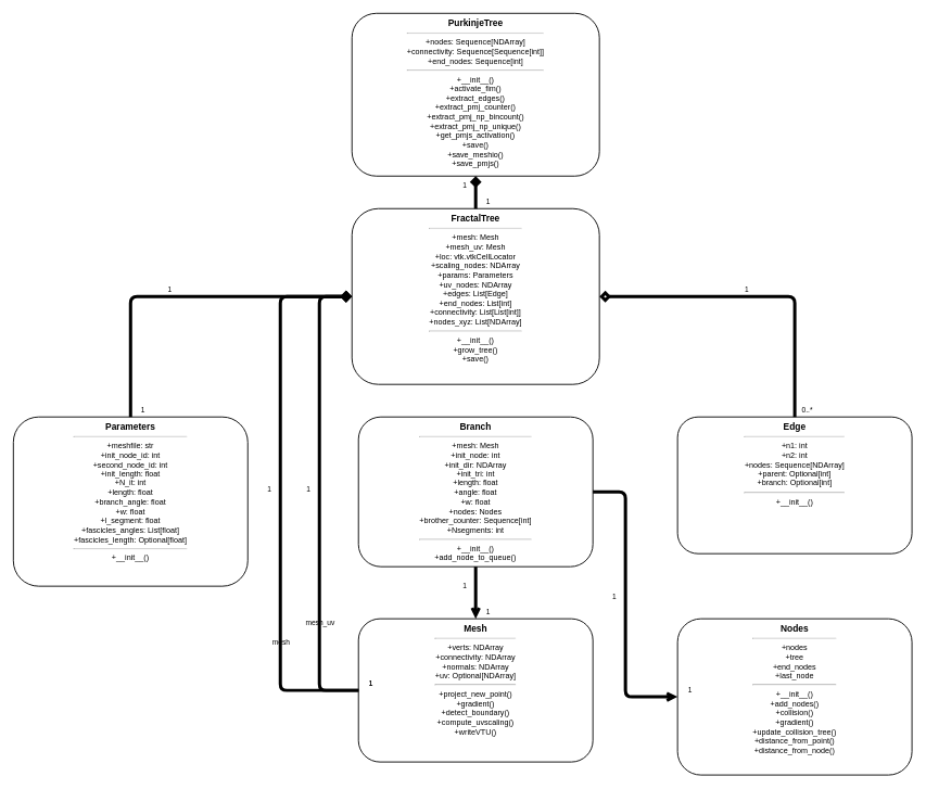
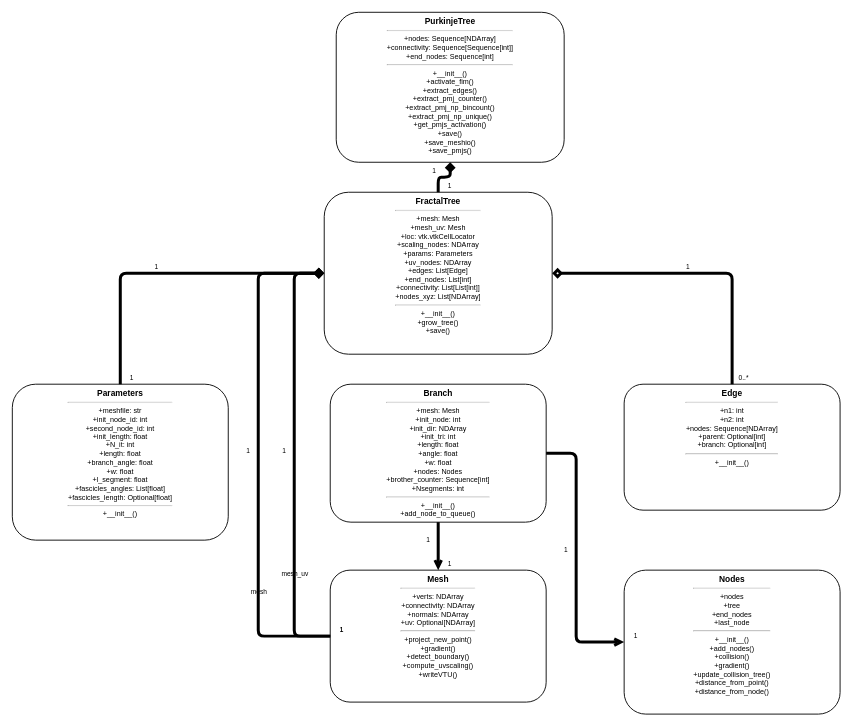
  <mxCell id="0" />
  <mxCell id="1" parent="0" />
- <mxCell id="2" value="&lt;div style=&quot;font-weight: bold; font-size: 14px;&quot;&gt;PurkinjeTree&lt;/div&gt;&lt;hr&gt;&lt;div style=&quot;text-align:center&quot;&gt;+nodes: Sequence[NDArray]&lt;br&gt;+connectivity: Sequence[Sequence[int]]&lt;br&gt;+end_nodes: Sequence[int]&lt;/div&gt;&lt;hr&gt;&lt;div style=&quot;text-align:center&quot;&gt;+__init__()&lt;br&gt;+activate_fim()&lt;br&gt;+extract_edges()&lt;br&gt;+extract_pmj_counter()&lt;br&gt;+extract_pmj_np_bincount()&lt;br&gt;+extract_pmj_np_unique()&lt;br&gt;+get_pmjs_activation()&lt;br&gt;+save()&lt;br&gt;+save_meshio()&lt;br&gt;+save_pmjs()&lt;/div&gt;" style="shape=rectangle;whiteSpace=wrap;html=1;verticalAlign=top;align=center;rounded=1;strokeWidth=1.5;fontSize=12;shadow=0;labelBackgroundColor=none;" vertex="1" parent="1"><mxGeometry x="540" y="20" width="380" height="250" as="geometry" /></mxCell>
+ <mxCell id="2" value="&lt;div style=&quot;font-weight: bold; font-size: 14px;&quot;&gt;PurkinjeTree&lt;/div&gt;&lt;hr&gt;&lt;div style=&quot;text-align:center&quot;&gt;+nodes: Sequence[NDArray]&lt;br&gt;+connectivity: Sequence[Sequence[int]]&lt;br&gt;+end_nodes: Sequence[int]&lt;/div&gt;&lt;hr&gt;&lt;div style=&quot;text-align:center&quot;&gt;+__init__()&lt;br&gt;+activate_fim()&lt;br&gt;+extract_edges()&lt;br&gt;+extract_pmj_counter()&lt;br&gt;+extract_pmj_np_bincount()&lt;br&gt;+extract_pmj_np_unique()&lt;br&gt;+get_pmjs_activation()&lt;br&gt;+save()&lt;br&gt;+save_meshio()&lt;br&gt;+save_pmjs()&lt;/div&gt;" style="shape=rectangle;whiteSpace=wrap;html=1;verticalAlign=top;align=center;rounded=1;strokeWidth=1.5;fontSize=12;shadow=0;labelBackgroundColor=none;" vertex="1" parent="1"><mxGeometry x="560" y="20" width="380" height="250" as="geometry" /></mxCell>
  <mxCell id="3" value="&lt;div style=&quot;font-weight: bold; font-size: 14px;&quot;&gt;FractalTree&lt;/div&gt;&lt;hr&gt;&lt;div style=&quot;text-align:center&quot;&gt;+mesh: Mesh&lt;br&gt;+mesh_uv: Mesh&lt;br&gt;+loc: vtk.vtkCellLocator&lt;br&gt;+scaling_nodes: NDArray&lt;br&gt;+params: Parameters&lt;br&gt;+uv_nodes: NDArray&lt;br&gt;+edges: List[Edge]&lt;br&gt;+end_nodes: List[int]&lt;br&gt;+connectivity: List[List[int]]&lt;br&gt;+nodes_xyz: List[NDArray]&lt;/div&gt;&lt;hr&gt;&lt;div style=&quot;text-align:center&quot;&gt;+__init__()&lt;br&gt;+grow_tree()&lt;br&gt;+save()&lt;/div&gt;" style="shape=rectangle;whiteSpace=wrap;html=1;verticalAlign=top;align=center;rounded=1;strokeWidth=1.5;fontSize=12;shadow=0;labelBackgroundColor=none;" vertex="1" parent="1"><mxGeometry x="540" y="320" width="380" height="270" as="geometry" /></mxCell>
  <mxCell id="4" value="&lt;div style=&quot;font-weight: bold; font-size: 14px;&quot;&gt;Parameters&lt;/div&gt;&lt;hr&gt;&lt;div style=&quot;text-align:center&quot;&gt;+meshfile: str&lt;br&gt;+init_node_id: int&lt;br&gt;+second_node_id: int&lt;br&gt;+init_length: float&lt;br&gt;+N_it: int&lt;br&gt;+length: float&lt;br&gt;+branch_angle: float&lt;br&gt;+w: float&lt;br&gt;+l_segment: float&lt;br&gt;+fascicles_angles: List[float]&lt;br&gt;+fascicles_length: Optional[float]&lt;/div&gt;&lt;hr&gt;&lt;div style=&quot;text-align:center&quot;&gt;+__init__()&lt;/div&gt;" style="shape=rectangle;whiteSpace=wrap;html=1;verticalAlign=top;align=center;rounded=1;strokeWidth=1.5;fontSize=12;shadow=0;labelBackgroundColor=none;" vertex="1" parent="1"><mxGeometry x="20" y="640" width="360" height="260" as="geometry" /></mxCell>
  <mxCell id="5" value="&lt;div style=&quot;font-weight: bold; font-size: 14px;&quot;&gt;Branch&lt;/div&gt;&lt;hr&gt;&lt;div style=&quot;text-align:center&quot;&gt;+mesh: Mesh&lt;br&gt;+init_node: int&lt;br&gt;+init_dir: NDArray&lt;br&gt;+init_tri: int&lt;br&gt;+length: float&lt;br&gt;+angle: float&lt;br&gt;+w: float&lt;br&gt;+nodes: Nodes&lt;br&gt;+brother_counter: Sequence[int]&lt;br&gt;+Nsegments: int&lt;/div&gt;&lt;hr&gt;&lt;div style=&quot;text-align:center&quot;&gt;+__init__()&lt;br&gt;+add_node_to_queue()&lt;/div&gt;" style="shape=rectangle;whiteSpace=wrap;html=1;verticalAlign=top;align=center;rounded=1;strokeWidth=1.5;fontSize=12;shadow=0;labelBackgroundColor=none;" vertex="1" parent="1"><mxGeometry x="550" y="640" width="360" height="230" as="geometry" /></mxCell>
  <mxCell id="6" value="&lt;div style=&quot;font-weight: bold; font-size: 14px;&quot;&gt;Edge&lt;/div&gt;&lt;hr&gt;&lt;div style=&quot;text-align:center&quot;&gt;+n1: int&lt;br&gt;+n2: int&lt;br&gt;+nodes: Sequence[NDArray]&lt;br&gt;+parent: Optional[int]&lt;br&gt;+branch: Optional[int]&lt;/div&gt;&lt;hr&gt;&lt;div style=&quot;text-align:center&quot;&gt;+__init__()&lt;/div&gt;" style="shape=rectangle;whiteSpace=wrap;html=1;verticalAlign=top;align=center;rounded=1;strokeWidth=1.5;fontSize=12;shadow=0;labelBackgroundColor=none;" vertex="1" parent="1"><mxGeometry x="1040" y="640" width="360" height="210" as="geometry" /></mxCell>
  <mxCell id="7" value="&lt;div style=&quot;font-weight: bold; font-size: 14px;&quot;&gt;Mesh&lt;/div&gt;&lt;hr&gt;&lt;div style=&quot;text-align:center&quot;&gt;+verts: NDArray&lt;br&gt;+connectivity: NDArray&lt;br&gt;+normals: NDArray&lt;br&gt;+uv: Optional[NDArray]&lt;/div&gt;&lt;hr&gt;&lt;div style=&quot;text-align:center&quot;&gt;+project_new_point()&lt;br&gt;+gradient()&lt;br&gt;+detect_boundary()&lt;br&gt;+compute_uvscaling()&lt;br&gt;+writeVTU()&lt;/div&gt;" style="shape=rectangle;whiteSpace=wrap;html=1;verticalAlign=top;align=center;rounded=1;strokeWidth=1.5;fontSize=12;shadow=0;labelBackgroundColor=none;" vertex="1" parent="1"><mxGeometry x="550" y="950" width="360" height="220" as="geometry" /></mxCell>
  <mxCell id="8" value="&lt;div style=&quot;font-weight: bold; font-size: 14px;&quot;&gt;Nodes&lt;/div&gt;&lt;hr&gt;&lt;div style=&quot;text-align:center&quot;&gt;+nodes&lt;br&gt;+tree&lt;br&gt;+end_nodes&lt;br&gt;+last_node&lt;/div&gt;&lt;hr&gt;&lt;div style=&quot;text-align:center&quot;&gt;+__init__()&lt;br&gt;+add_nodes()&lt;br&gt;+collision()&lt;br&gt;+gradient()&lt;br&gt;+update_collision_tree()&lt;br&gt;+distance_from_point()&lt;br&gt;+distance_from_node()&lt;/div&gt;" style="shape=rectangle;whiteSpace=wrap;html=1;verticalAlign=top;align=center;rounded=1;strokeWidth=1.5;fontSize=12;shadow=0;labelBackgroundColor=none;" vertex="1" parent="1"><mxGeometry x="1040" y="950" width="360" height="240" as="geometry" /></mxCell>
  <mxCell id="9" style="startArrow=diamond;startFill=1;endArrow=none;html=1;edgeStyle=orthogonalEdgeStyle;orthogonalLoop=1;jettySize=auto;elbow=horizontal;align=center;strokeWidth=5;labelBackgroundColor=none;" edge="1" parent="1" source="2" target="3"><mxGeometry relative="1" as="geometry" /></mxCell>
  <mxCell id="10" value="1" style="text;html=1;align=center;verticalAlign=middle;resizable=0;points=[];strokeColor=none;fillColor=none;fontSize=11;labelBackgroundColor=none;rounded=1;" connectable="0" vertex="1" parent="9"><mxGeometry relative="1" as="geometry"><mxPoint x="-18" y="-12" as="offset" /></mxGeometry></mxCell>
  <mxCell id="11" value="1" style="text;html=1;align=center;verticalAlign=middle;resizable=0;points=[];strokeColor=none;fillColor=none;fontSize=11;labelBackgroundColor=none;rounded=1;" connectable="0" vertex="1" parent="9"><mxGeometry x="1" relative="1" as="geometry"><mxPoint x="18" y="-12" as="offset" /></mxGeometry></mxCell>
  <mxCell id="12" style="startArrow=diamond;startFill=1;endArrow=none;html=1;edgeStyle=orthogonalEdgeStyle;orthogonalLoop=1;jettySize=auto;elbow=horizontal;align=center;strokeWidth=5;labelBackgroundColor=none;" edge="1" parent="1" source="3" target="4"><mxGeometry relative="1" as="geometry" /></mxCell>
  <mxCell id="13" value="1" style="text;html=1;align=center;verticalAlign=middle;resizable=0;points=[];strokeColor=none;fillColor=none;fontSize=11;labelBackgroundColor=none;rounded=1;" connectable="0" vertex="1" parent="12"><mxGeometry relative="1" as="geometry"><mxPoint x="-18" y="-12" as="offset" /></mxGeometry></mxCell>
  <mxCell id="14" value="1" style="text;html=1;align=center;verticalAlign=middle;resizable=0;points=[];strokeColor=none;fillColor=none;fontSize=11;labelBackgroundColor=none;rounded=1;" connectable="0" vertex="1" parent="12"><mxGeometry x="1" relative="1" as="geometry"><mxPoint x="18" y="-12" as="offset" /></mxGeometry></mxCell>
  <mxCell id="15" style="startArrow=diamond;startFill=1;endArrow=none;html=1;edgeStyle=orthogonalEdgeStyle;orthogonalLoop=1;jettySize=auto;elbow=horizontal;align=center;strokeWidth=5;labelBackgroundColor=none;" edge="1" parent="1" source="3" target="7"><mxGeometry relative="1" as="geometry"><Array as="points"><mxPoint x="430" y="455" /><mxPoint x="430" y="1060" /></Array></mxGeometry></mxCell>
  <mxCell id="16" value="1" style="text;html=1;align=center;verticalAlign=middle;resizable=0;points=[];strokeColor=none;fillColor=none;fontSize=11;labelBackgroundColor=none;" connectable="0" vertex="1" parent="15"><mxGeometry relative="1" as="geometry"><mxPoint x="-18" y="-12" as="offset" /></mxGeometry></mxCell>
  <mxCell id="17" value="1" style="text;html=1;align=center;verticalAlign=middle;resizable=0;points=[];strokeColor=none;fillColor=none;fontSize=11;labelBackgroundColor=none;" connectable="0" vertex="1" parent="15"><mxGeometry x="1" relative="1" as="geometry"><mxPoint x="18" y="-12" as="offset" /></mxGeometry></mxCell>
  <mxCell id="18" value="mesh" style="text;html=1;align=center;verticalAlign=middle;resizable=0;points=[];strokeColor=none;fillColor=none;fontSize=11;" connectable="0" vertex="1" parent="15"><mxGeometry x="0.5" relative="1" as="geometry"><mxPoint y="14" as="offset" /></mxGeometry></mxCell>
  <mxCell id="19" style="startArrow=diamond;startFill=1;endArrow=none;html=1;edgeStyle=orthogonalEdgeStyle;orthogonalLoop=1;jettySize=auto;elbow=horizontal;align=center;strokeWidth=5;labelBackgroundColor=none;" edge="1" parent="1" source="3" target="7"><mxGeometry relative="1" as="geometry"><Array as="points"><mxPoint x="490" y="455" /><mxPoint x="490" y="1060" /></Array></mxGeometry></mxCell>
  <mxCell id="20" value="1" style="text;html=1;align=center;verticalAlign=middle;resizable=0;points=[];strokeColor=none;fillColor=none;fontSize=11;labelBackgroundColor=none;" connectable="0" vertex="1" parent="19"><mxGeometry relative="1" as="geometry"><mxPoint x="-18" y="-12" as="offset" /></mxGeometry></mxCell>
  <mxCell id="21" value="1" style="text;html=1;align=center;verticalAlign=middle;resizable=0;points=[];strokeColor=none;fillColor=none;fontSize=11;labelBackgroundColor=none;" connectable="0" vertex="1" parent="19"><mxGeometry x="1" relative="1" as="geometry"><mxPoint x="18" y="-12" as="offset" /></mxGeometry></mxCell>
  <mxCell id="22" value="mesh_uv" style="text;html=1;align=center;verticalAlign=middle;resizable=0;points=[];strokeColor=none;fillColor=none;fontSize=11;" connectable="0" vertex="1" parent="19"><mxGeometry x="0.5" relative="1" as="geometry"><mxPoint y="14" as="offset" /></mxGeometry></mxCell>
  <mxCell id="23" style="startArrow=diamond;startFill=0;endArrow=none;html=1;edgeStyle=orthogonalEdgeStyle;orthogonalLoop=1;jettySize=auto;elbow=horizontal;align=center;strokeWidth=5;labelBackgroundColor=none;" edge="1" parent="1" source="3" target="6"><mxGeometry relative="1" as="geometry"><Array as="points"><mxPoint x="1220" y="455" /></Array></mxGeometry></mxCell>
  <mxCell id="24" value="1" style="text;html=1;align=center;verticalAlign=middle;resizable=0;points=[];strokeColor=none;fillColor=none;fontSize=11;labelBackgroundColor=none;" connectable="0" vertex="1" parent="23"><mxGeometry relative="1" as="geometry"><mxPoint x="-18" y="-12" as="offset" /></mxGeometry></mxCell>
  <mxCell id="25" value="0..*" style="text;html=1;align=center;verticalAlign=middle;resizable=0;points=[];strokeColor=none;fillColor=none;fontSize=11;labelBackgroundColor=none;" connectable="0" vertex="1" parent="23"><mxGeometry x="1" relative="1" as="geometry"><mxPoint x="18" y="-12" as="offset" /></mxGeometry></mxCell>
  <mxCell id="26" style="endArrow=open;html=1;edgeStyle=orthogonalEdgeStyle;orthogonalLoop=1;jettySize=auto;elbow=horizontal;align=center;strokeWidth=5;labelBackgroundColor=none;" edge="1" parent="1" source="5" target="7"><mxGeometry relative="1" as="geometry" /></mxCell>
  <mxCell id="27" value="1" style="text;html=1;align=center;verticalAlign=middle;resizable=0;points=[];strokeColor=none;fillColor=none;fontSize=11;labelBackgroundColor=none;" connectable="0" vertex="1" parent="26"><mxGeometry relative="1" as="geometry"><mxPoint x="-18" y="-12" as="offset" /></mxGeometry></mxCell>
  <mxCell id="28" value="1" style="text;html=1;align=center;verticalAlign=middle;resizable=0;points=[];strokeColor=none;fillColor=none;fontSize=11;labelBackgroundColor=none;" connectable="0" vertex="1" parent="26"><mxGeometry x="1" relative="1" as="geometry"><mxPoint x="18" y="-12" as="offset" /></mxGeometry></mxCell>
  <mxCell id="29" style="endArrow=open;html=1;edgeStyle=orthogonalEdgeStyle;orthogonalLoop=1;jettySize=auto;elbow=horizontal;align=center;strokeWidth=5;labelBackgroundColor=none;" edge="1" parent="1" source="5" target="8"><mxGeometry relative="1" as="geometry"><Array as="points"><mxPoint x="960" y="755" /><mxPoint x="960" y="1070" /></Array></mxGeometry></mxCell>
  <mxCell id="30" value="1" style="text;html=1;align=center;verticalAlign=middle;resizable=0;points=[];strokeColor=none;fillColor=none;fontSize=11;labelBackgroundColor=none;" connectable="0" vertex="1" parent="29"><mxGeometry relative="1" as="geometry"><mxPoint x="-18" y="-12" as="offset" /></mxGeometry></mxCell>
  <mxCell id="31" value="1" style="text;html=1;align=center;verticalAlign=middle;resizable=0;points=[];strokeColor=none;fillColor=none;fontSize=11;labelBackgroundColor=none;" connectable="0" vertex="1" parent="29"><mxGeometry x="1" relative="1" as="geometry"><mxPoint x="18" y="-12" as="offset" /></mxGeometry></mxCell>
